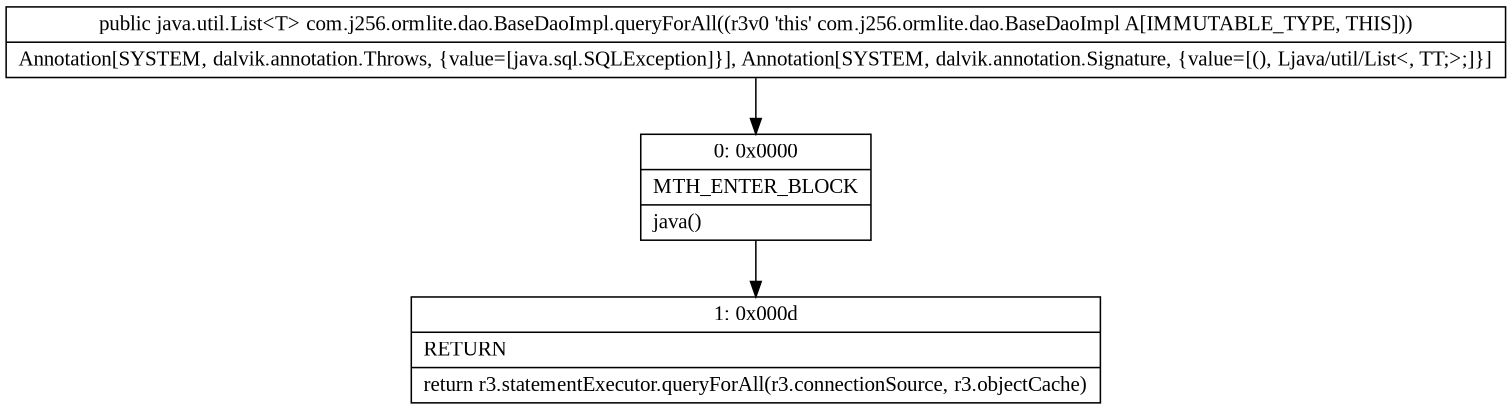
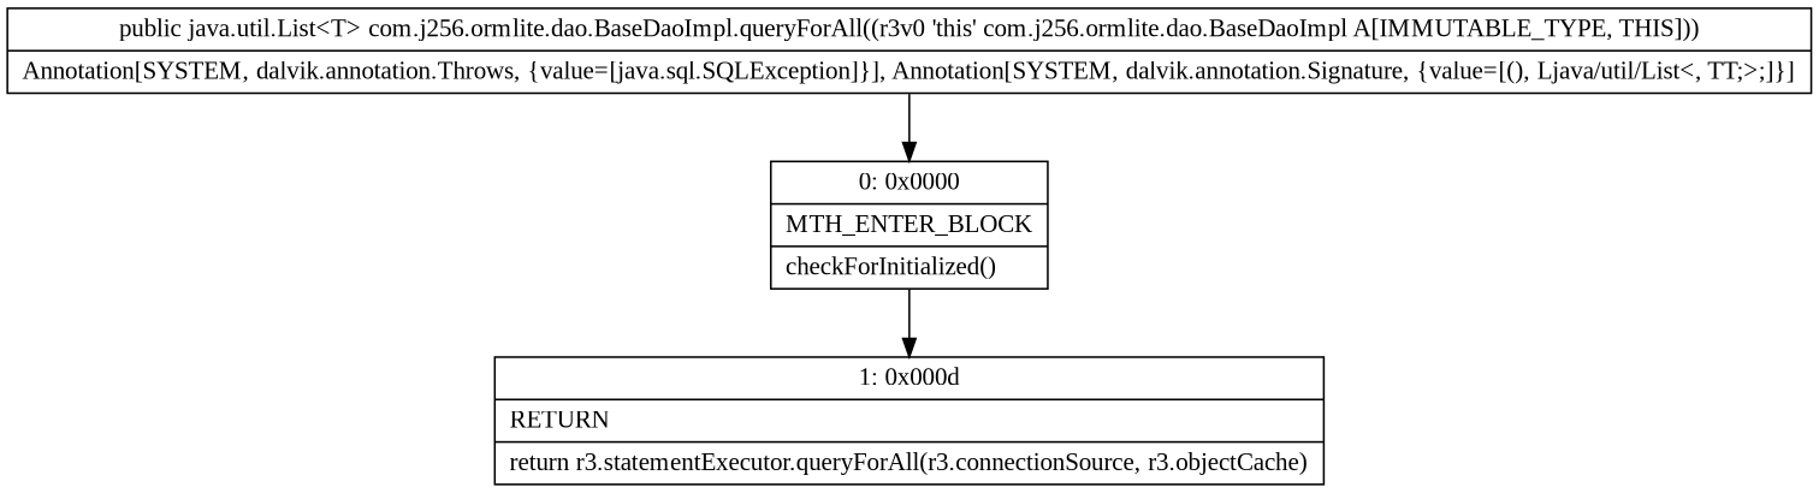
  digraph {
    fontname="Liberation Serif"
    node [shape=record fontname="Liberation Serif"]
    edge [fontname="Liberation Serif"]
-   n1 [label="{0\:\ 0x0000|MTH_ENTER_BLOCK\l|java()\l}"]
+   n1 [label="{0\:\ 0x0000|MTH_ENTER_BLOCK\l|checkForInitialized()\l}"]
    n2 [label="{1\:\ 0x000d|RETURN\l|return r3.statementExecutor.queryForAll(r3.connectionSource, r3.objectCache)\l}"]
    n3 [label="{public java.util.List\<T\> com.j256.ormlite.dao.BaseDaoImpl.queryForAll((r3v0 'this' com.j256.ormlite.dao.BaseDaoImpl A[IMMUTABLE_TYPE, THIS]))  | Annotation[SYSTEM, dalvik.annotation.Throws, \{value=[java.sql.SQLException]\}], Annotation[SYSTEM, dalvik.annotation.Signature, \{value=[(), Ljava\/util\/List\<, TT;\>;]\}]\l}"]
    n1 -> n2
    n3 -> n1
  }
